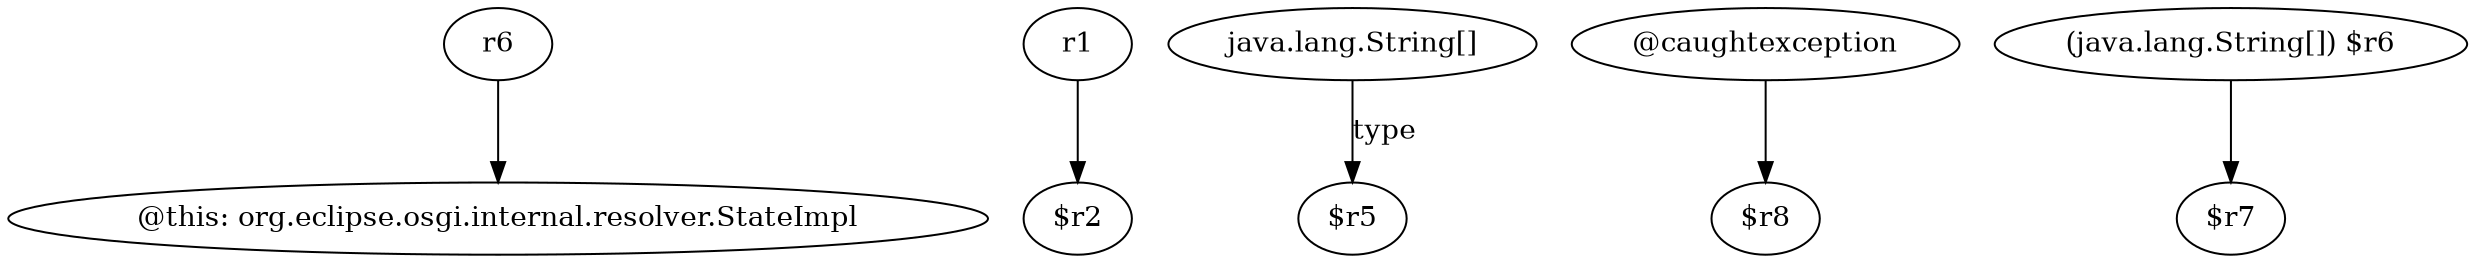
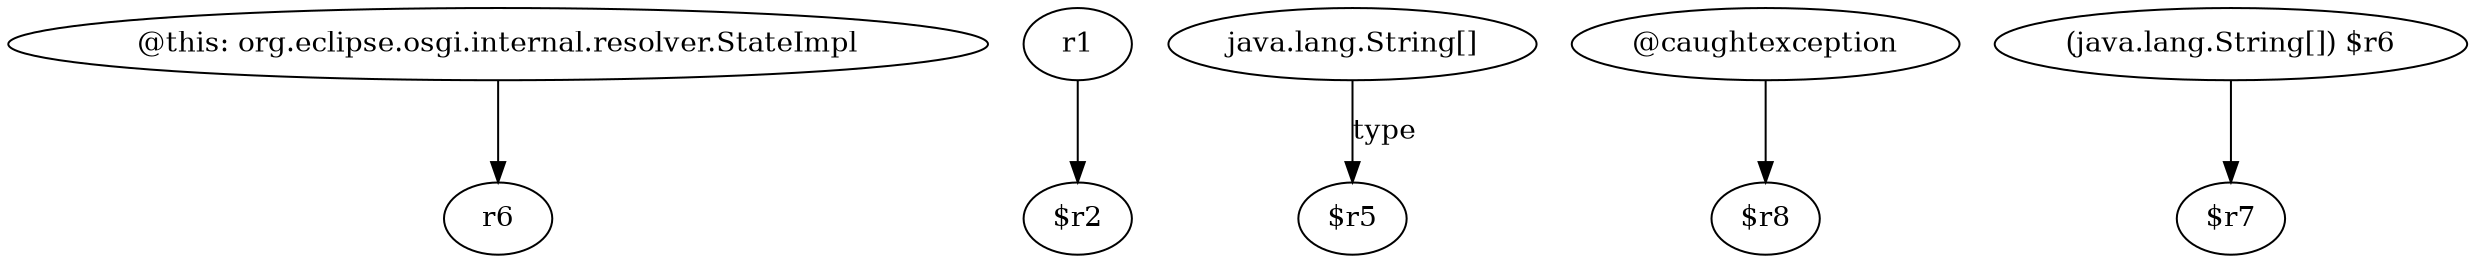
  digraph {
    n1 [label="@this: org.eclipse.osgi.internal.resolver.StateImpl"]
    n2 [label=r6]
    n3 [label="$r2"]
    n4 [label=r1]
    n5 [label="java.lang.String[]"]
    n6 [label="$r5"]
    n7 [label="@caughtexception"]
    n8 [label="$r8"]
    n9 [label="(java.lang.String[]) $r6"]
    n10 [label="$r7"]
-   n2 -> n1
+   n1 -> n2
    n4 -> n3
    n5 -> n6 [label=type]
    n7 -> n8
    n9 -> n10
  }
